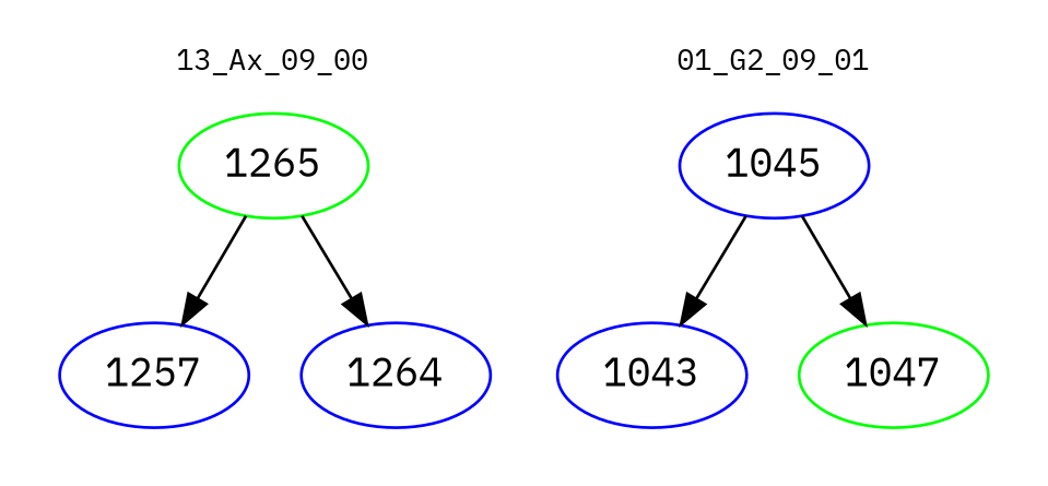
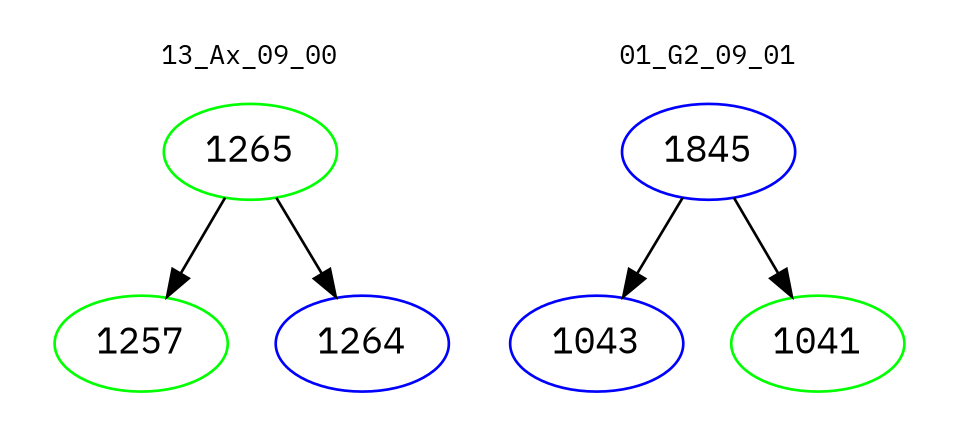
  digraph {
    fontname="IBM Plex Mono"
    node [color=green fontname="IBM Plex Mono"]
    edge [color=black fontname="IBM Plex Mono"]
    n1 [label=1265]
-   n2 [color=blue label=1257]
+   n2 [label=1257]
    n3 [color=blue label=1264]
-   n4 [color=blue label=1045]
+   n4 [color=blue label=1845]
    n5 [color=blue label=1043]
-   n6 [label=1047]
+   n6 [label=1041]
    subgraph cluster_1 {
      color=white
      fontsize=10
      label="13_Ax_09_00"
      n1
      n2
      n3
    }
    subgraph cluster_2 {
      color=white
      fontsize=10
      label="01_G2_09_01"
      n4
      n5
      n6
    }
    n1 -> n2
    n1 -> n3
    n4 -> n5
    n4 -> n6
  }
